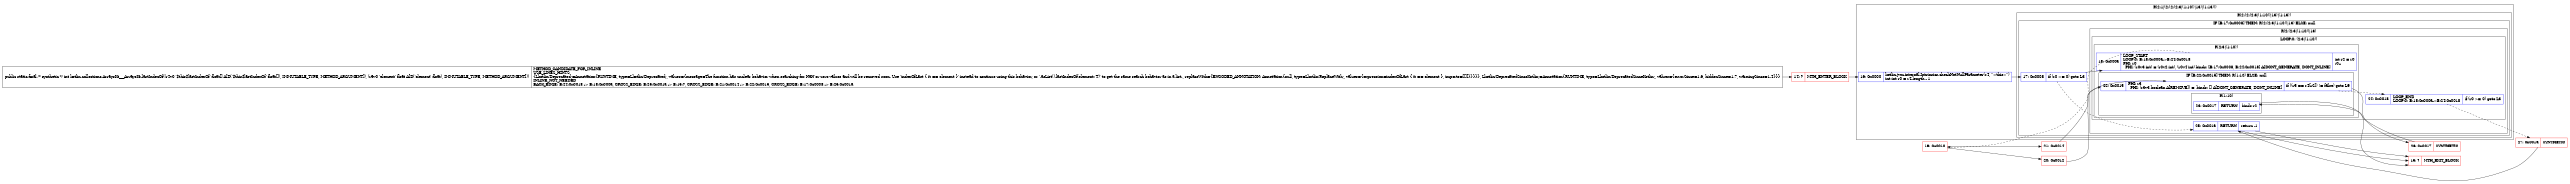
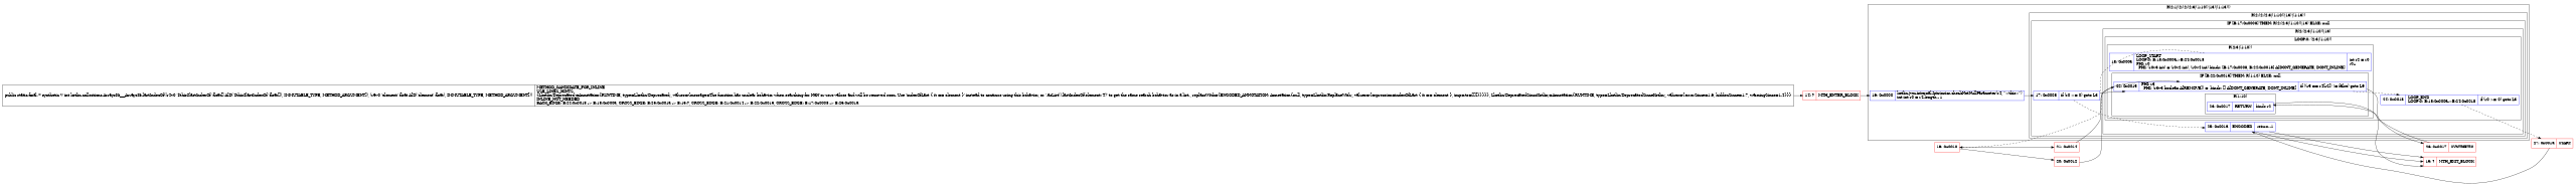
  digraph {
    rankdir=LR
    node [color=blue shape=record]
    n1 [label="{23\:\ 0x0017|RETURN\l|binds r2\l}"]
    n2 [label="{22\:\ 0x0015|PHI: r3 \l  PHI: (r3v3 boolean A[REMOVE]) =  binds: [] A[DONT_GENERATE, DONT_INLINE]\l|if ((r5 == r4[r2]) != false) goto L9\l}"]
    n3 [label="{18\:\ 0x000a|LOOP_START\lLOOP:0: B:18:0x000a\-\>B:24:0x0018\lPHI: r0 \l  PHI: (r0v3 int) = (r0v2 int), (r0v4 int) binds: [B:17:0x0008, B:24:0x0018] A[DONT_GENERATE, DONT_INLINE]\l|int r2 = r0\lr0\-\-\l}"]
    n4 [label="{24\:\ 0x0018|LOOP_END\lLOOP:0: B:18:0x000a\-\>B:24:0x0018\l|if (r0 \>= 0) goto L3\l}"]
-   n5 [label="{25\:\ 0x001a|RETURN\l|return \-1\l}"]
+   n5 [label="{25\:\ 0x001a|ENCODED\l|return \-1\l}"]
    n6 [label="{17\:\ 0x0008|if (r0 \>= 0) goto L3\l}"]
    n7 [label="{16\:\ 0x0000|kotlin.jvm.internal.Intrinsics.checkNotNullParameter(r4, \"\<this\>\")\lint int r0 = r4.length \- 1\l}"]
    n8 [color=red label="{15\:\ ?|MTH_EXIT_BLOCK\l}"]
    n9 [color=red label="{26\:\ 0x0017|SYNTHETIC\l}"]
    n10 [color=red label="{19\:\ 0x0010}"]
-   n11 [color=red label="{27\:\ 0x001a|SYNTHETIC\l}"]
+   n11 [color=red label="{27\:\ 0x001a|START\l}"]
    n12 [color=red label="{20\:\ 0x0012}"]
    n13 [color=red label="{21\:\ 0x0014}"]
    n14 [color=red label="{14\:\ ?|MTH_ENTER_BLOCK\l}"]
    n15 [label="{public static final \/* synthetic *\/ int kotlin.collections.ArraysKt___ArraysKt.lastIndexOf((r4v0 '$this$lastIndexOf' float[] A[D('$this$lastIndexOf' float[]), IMMUTABLE_TYPE, METHOD_ARGUMENT]), (r5v0 'element' float A[D('element' float), IMMUTABLE_TYPE, METHOD_ARGUMENT]))  | METHOD_CANDIDATE_FOR_INLINE\lUSE_LINES_HINTS\l\{Lkotlin\/Deprecated;=Annotation\{RUNTIME, type=Lkotlin\/Deprecated;, values=\{message=The function has unclear behavior when searching for NaN or zero values and will be removed soon. Use 'indexOfLast \{ it == element \}' instead to continue using this behavior, or '.asList().lastIndexOf(element: T)' to get the same search behavior as in a list., replaceWith=\{ENCODED_ANNOTATION: Annotation\{null, type=Lkotlin\/ReplaceWith;, values=\{expression=indexOfLast \{ it == element \}, imports=[[]]\}\}\}\}\}, Lkotlin\/DeprecatedSinceKotlin;=Annotation\{RUNTIME, type=Lkotlin\/DeprecatedSinceKotlin;, values=\{errorSince=1.6, hiddenSince=1.7, warningSince=1.4\}\}\}\lINLINE_NOT_NEEDED\lBACK_EDGE: B:24:0x0018 \-\> B:18:0x000a, CROSS_EDGE: B:25:0x001a \-\> B:15:?, CROSS_EDGE: B:21:0x0014 \-\> B:22:0x0015, CROSS_EDGE: B:17:0x0008 \-\> B:25:0x001a\l}" color=""]
    subgraph cluster_1 {
      label="R(2:1|(2:(2:(2:3|(1:10))|13)|(1:13)))"
      n7
      subgraph cluster_2 {
        label="R(2:(2:(2:3|(1:10))|13)|(1:13))"
        subgraph cluster_3 {
          label="IF [B:17:0x0008] THEN: R(2:(2:3|(1:10))|13) ELSE: null"
          n6
          subgraph cluster_4 {
            label="R(2:(2:3|(1:10))|13)"
            n5
            subgraph cluster_5 {
              label="LOOP:0: (2:3|(1:10))"
              n4
              subgraph cluster_6 {
                label="R(2:3|(1:10))"
                n3
                subgraph cluster_7 {
                  label="IF [B:22:0x0015] THEN: R(1:10) ELSE: null"
                  n2
                  subgraph cluster_8 {
                    label="R(1:10)"
                    n1
                  }
                }
              }
            }
          }
        }
        subgraph cluster_9 {
          label="R(1:13)"
        }
      }
    }
    n1 -> n8
    n2 -> n4 [style=dashed]
    n2 -> n9
    n3 -> n10 [style=dashed]
    n4 -> n11 [style=dashed]
    n5 -> n8
    n5 -> n8
-   n6 -> n3
+   n6 -> n2
    n6 -> n5 [style=dashed]
    n7 -> n6
    n9 -> n1
    n10 -> n12
    n10 -> n13
    n11 -> n5
    n12 -> n2
    n13 -> n2
    n14 -> n7
    n15 -> n14
  }
